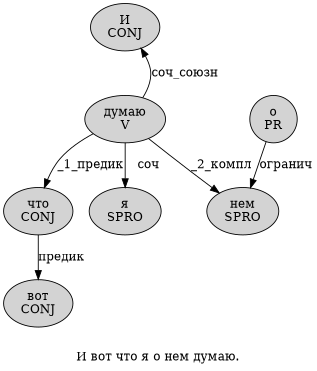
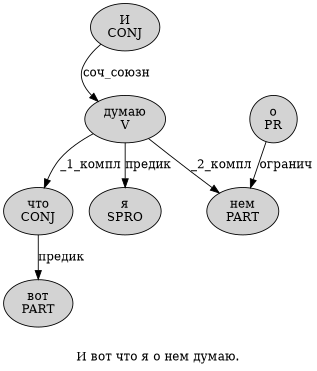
  digraph {
    label="И вот что я о нем думаю."
    node [fillcolor=lightgray penwidth=1 shape=ellipse style=filled]
    n1 [label="И\nCONJ"]
    n2 [label="думаю\nV"]
    n3 [label="что\nCONJ"]
    n4 [label="я\nSPRO"]
-   n5 [label="нем\nSPRO"]
-   n6 [label="вот\nCONJ"]
+   n5 [label="нем\nPART"]
+   n6 [label="вот\nPART"]
    n7 [label="о\nPR"]
-   n2 -> n1 [label="соч_союзн"]
-   n2 -> n3 [label="_1_предик"]
-   n2 -> n4 [label="соч"]
+   n1 -> n2 [label="соч_союзн"]
+   n2 -> n3 [label="_1_компл"]
+   n2 -> n4 [label="предик"]
    n2 -> n5 [label="_2_компл"]
    n3 -> n6 [label="предик"]
    n7 -> n5 [label="огранич"]
  }
